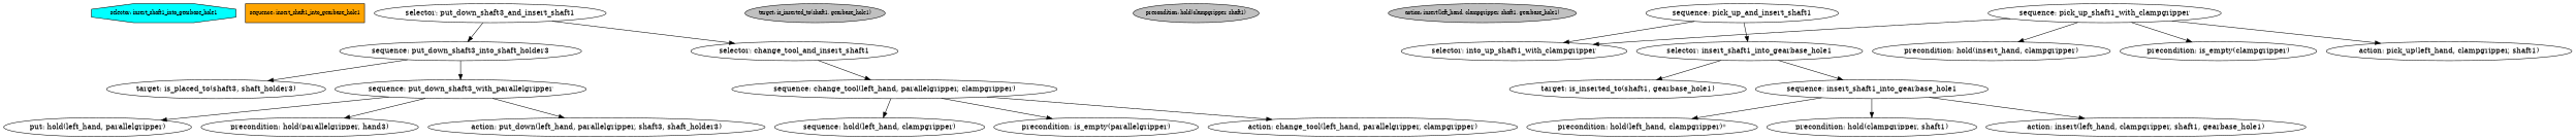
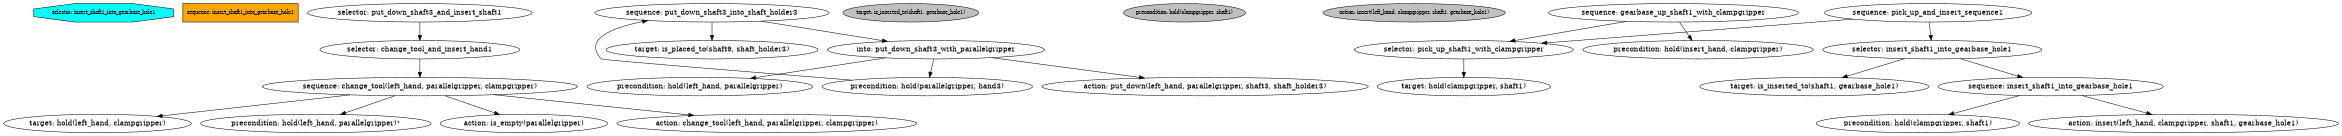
  digraph {
    fontname="times-roman"
    ordering=out
    node [fontname="times-roman"]
    edge [fontname="times-roman"]
    n1 [fillcolor=cyan fontcolor=black fontsize=9 label="selector: insert_shaft1_into_gearbase_hole1" shape=octagon style=filled]
    n2 [fillcolor=orange fontcolor=black fontsize=9 label="sequence: insert_shaft1_into_gearbase_hole1" shape=box style=filled]
    "selector: put_down_shaft3_and_insert_shaft1"
    "sequence: put_down_shaft3_into_shaft_holder3"
-   "selector: change_tool_and_insert_shaft1"
-   "target: is_placed_to(shaft3, shaft_holder3)"
-   "sequence: put_down_shaft3_with_parallelgripper"
+   "selector: change_tool_and_insert_shaft1" [label="selector: change_tool_and_insert_hand1"]
+   "target: is_placed_to(shaft3, shaft_holder3)" [label="target: is_placed_to(shaft9, shaft_holder3)"]
+   "sequence: put_down_shaft3_with_parallelgripper" [label="into: put_down_shaft3_with_parallelgripper"]
    "sequence: change_tool(left_hand, parallelgripper, clampgripper)"
-   "precondition: hold(left_hand, parallelgripper)" [label="put: hold(left_hand, parallelgripper)"]
+   "precondition: hold(left_hand, parallelgripper)"
    n10 [label="precondition: hold(parallelgripper, hand3)"]
    "action: put_down(left_hand, parallelgripper, shaft3, shaft_holder3)"
    n12 [fillcolor=gray fontcolor=black fontsize=9 label="target: is_inserted_to(shaft1, gearbase_hole1)" shape=ellipse style=filled]
    n13 [fillcolor=gray fontcolor=black fontsize=9 label="precondition: hold(clampgripper, shaft1)" shape=ellipse style=filled]
    n14 [fillcolor=gray fontcolor=black fontsize=9 label="action: insert(left_hand, clampgripper, shaft1, gearbase_hole1)" shape=ellipse style=filled]
-   "target: hold(left_hand, clampgripper)" [label="sequence: hold(left_hand, clampgripper)"]
-   "precondition: is_empty(parallelgripper)"
+   "target: hold(left_hand, clampgripper)"
+   "precondition: hold(left_hand, parallelgripper)*"
+   "precondition: is_empty(parallelgripper)" [label="action: is_empty(parallelgripper)"]
    "action: change_tool(left_hand, parallelgripper, clampgripper)"
-   "sequence: pick_up_and_insert_shaft1"
-   "selector: pick_up_shaft1_with_clampgripper" [label="selector: into_up_shaft1_with_clampgripper"]
+   "sequence: pick_up_and_insert_shaft1" [label="sequence: pick_up_and_insert_sequence1"]
+   "selector: pick_up_shaft1_with_clampgripper"
    "selector: insert_shaft1_into_gearbase_hole1"
+   "target: hold(clampgripper, shaft1)"
    "target: is_inserted_to(shaft1, gearbase_hole1)"
    "sequence: insert_shaft1_into_gearbase_hole1"
-   "sequence: pick_up_shaft1_with_clampgripper"
+   "sequence: pick_up_shaft1_with_clampgripper" [label="sequence: gearbase_up_shaft1_with_clampgripper"]
    n26 [label="precondition: hold(insert_hand, clampgripper)"]
-   "precondition: is_empty(clampgripper)"
-   "action: pick_up(left_hand, clampgripper, shaft1)"
-   "precondition: hold(left_hand, clampgripper)*"
    "precondition: hold(clampgripper, shaft1)"
    "action: insert(left_hand, clampgripper, shaft1, gearbase_hole1)"
-   "selector: put_down_shaft3_and_insert_shaft1" -> "sequence: put_down_shaft3_into_shaft_holder3"
+   n10 -> "sequence: put_down_shaft3_into_shaft_holder3"
    "selector: put_down_shaft3_and_insert_shaft1" -> "selector: change_tool_and_insert_shaft1"
    "sequence: put_down_shaft3_into_shaft_holder3" -> "target: is_placed_to(shaft3, shaft_holder3)"
    "sequence: put_down_shaft3_into_shaft_holder3" -> "sequence: put_down_shaft3_with_parallelgripper"
    "selector: change_tool_and_insert_shaft1" -> "sequence: change_tool(left_hand, parallelgripper, clampgripper)"
    "sequence: put_down_shaft3_with_parallelgripper" -> "precondition: hold(left_hand, parallelgripper)"
    "sequence: put_down_shaft3_with_parallelgripper" -> n10
    "sequence: put_down_shaft3_with_parallelgripper" -> "action: put_down(left_hand, parallelgripper, shaft3, shaft_holder3)"
    "sequence: change_tool(left_hand, parallelgripper, clampgripper)" -> "target: hold(left_hand, clampgripper)"
+   "sequence: change_tool(left_hand, parallelgripper, clampgripper)" -> "precondition: hold(left_hand, parallelgripper)*"
    "sequence: change_tool(left_hand, parallelgripper, clampgripper)" -> "precondition: is_empty(parallelgripper)"
    "sequence: change_tool(left_hand, parallelgripper, clampgripper)" -> "action: change_tool(left_hand, parallelgripper, clampgripper)"
    "sequence: pick_up_and_insert_shaft1" -> "selector: pick_up_shaft1_with_clampgripper"
    "sequence: pick_up_and_insert_shaft1" -> "selector: insert_shaft1_into_gearbase_hole1"
+   "selector: pick_up_shaft1_with_clampgripper" -> "target: hold(clampgripper, shaft1)"
    "selector: insert_shaft1_into_gearbase_hole1" -> "target: is_inserted_to(shaft1, gearbase_hole1)"
    "selector: insert_shaft1_into_gearbase_hole1" -> "sequence: insert_shaft1_into_gearbase_hole1"
-   "sequence: insert_shaft1_into_gearbase_hole1" -> "precondition: hold(left_hand, clampgripper)*"
    "sequence: insert_shaft1_into_gearbase_hole1" -> "precondition: hold(clampgripper, shaft1)"
    "sequence: insert_shaft1_into_gearbase_hole1" -> "action: insert(left_hand, clampgripper, shaft1, gearbase_hole1)"
    "sequence: pick_up_shaft1_with_clampgripper" -> "selector: pick_up_shaft1_with_clampgripper"
    "sequence: pick_up_shaft1_with_clampgripper" -> n26
-   "sequence: pick_up_shaft1_with_clampgripper" -> "precondition: is_empty(clampgripper)"
-   "sequence: pick_up_shaft1_with_clampgripper" -> "action: pick_up(left_hand, clampgripper, shaft1)"
  }
